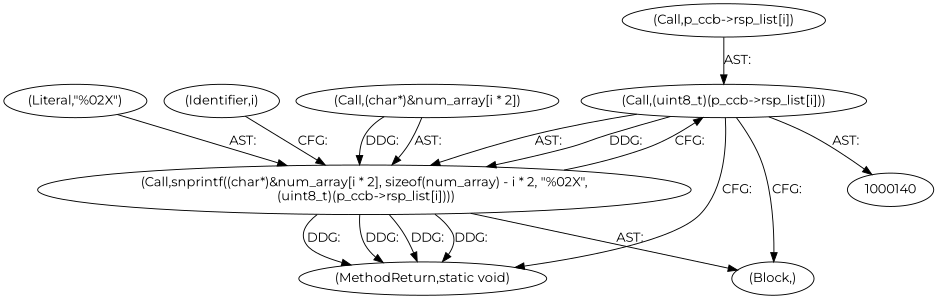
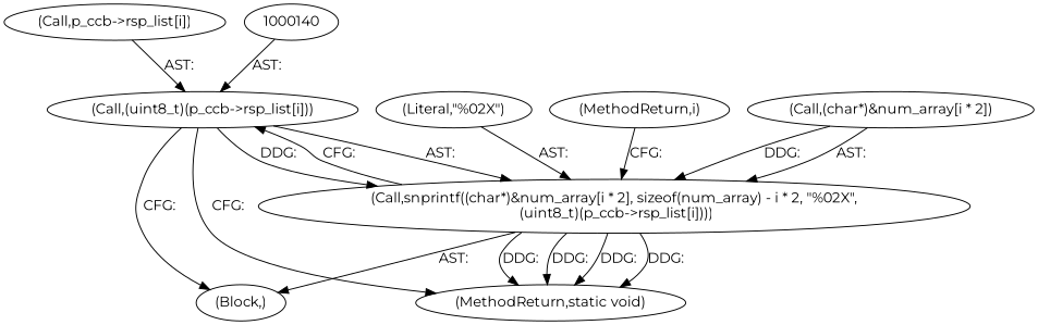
  digraph {
    fontname=Montserrat
    node [fontname=Montserrat]
    edge [fontname=Montserrat]
    n1 [label="(Call,(uint8_t)(p_ccb->rsp_list[i]))"]
    n2 [label="(Call,snprintf((char*)&num_array[i * 2], sizeof(num_array) - i * 2, \"%02X\",\n (uint8_t)(p_ccb->rsp_list[i])))"]
    n3 [label="(MethodReturn,static void)"]
    n4 [label="(Block,)"]
    n5 [label="(Call,p_ccb->rsp_list[i])"]
    n6 [label="(Literal,\"%02X\")"]
-   n7 [label="(Identifier,i)"]
+   n7 [label="(MethodReturn,i)"]
    n8 [label="(Call,(char*)&num_array[i * 2])"]
    1000140
    n1 -> n2 [label="AST: "]
    n1 -> n2 [label="DDG: "]
    n1 -> n3 [label="CFG: "]
    n1 -> n4 [label="CFG: "]
    n2 -> n1 [label="CFG: "]
    n2 -> n3 [label="DDG: "]
    n2 -> n3 [label="DDG: "]
    n2 -> n3 [label="DDG: "]
    n2 -> n3 [label="DDG: "]
    n2 -> n4 [label="AST: "]
    n5 -> n1 [label="AST: "]
    n6 -> n2 [label="AST: "]
    n7 -> n2 [label="CFG: "]
    n8 -> n2 [label="AST: "]
    n8 -> n2 [label="DDG: "]
-   n1 -> 1000140 [label="AST: "]
+   1000140 -> n1 [label="AST: "]
  }
